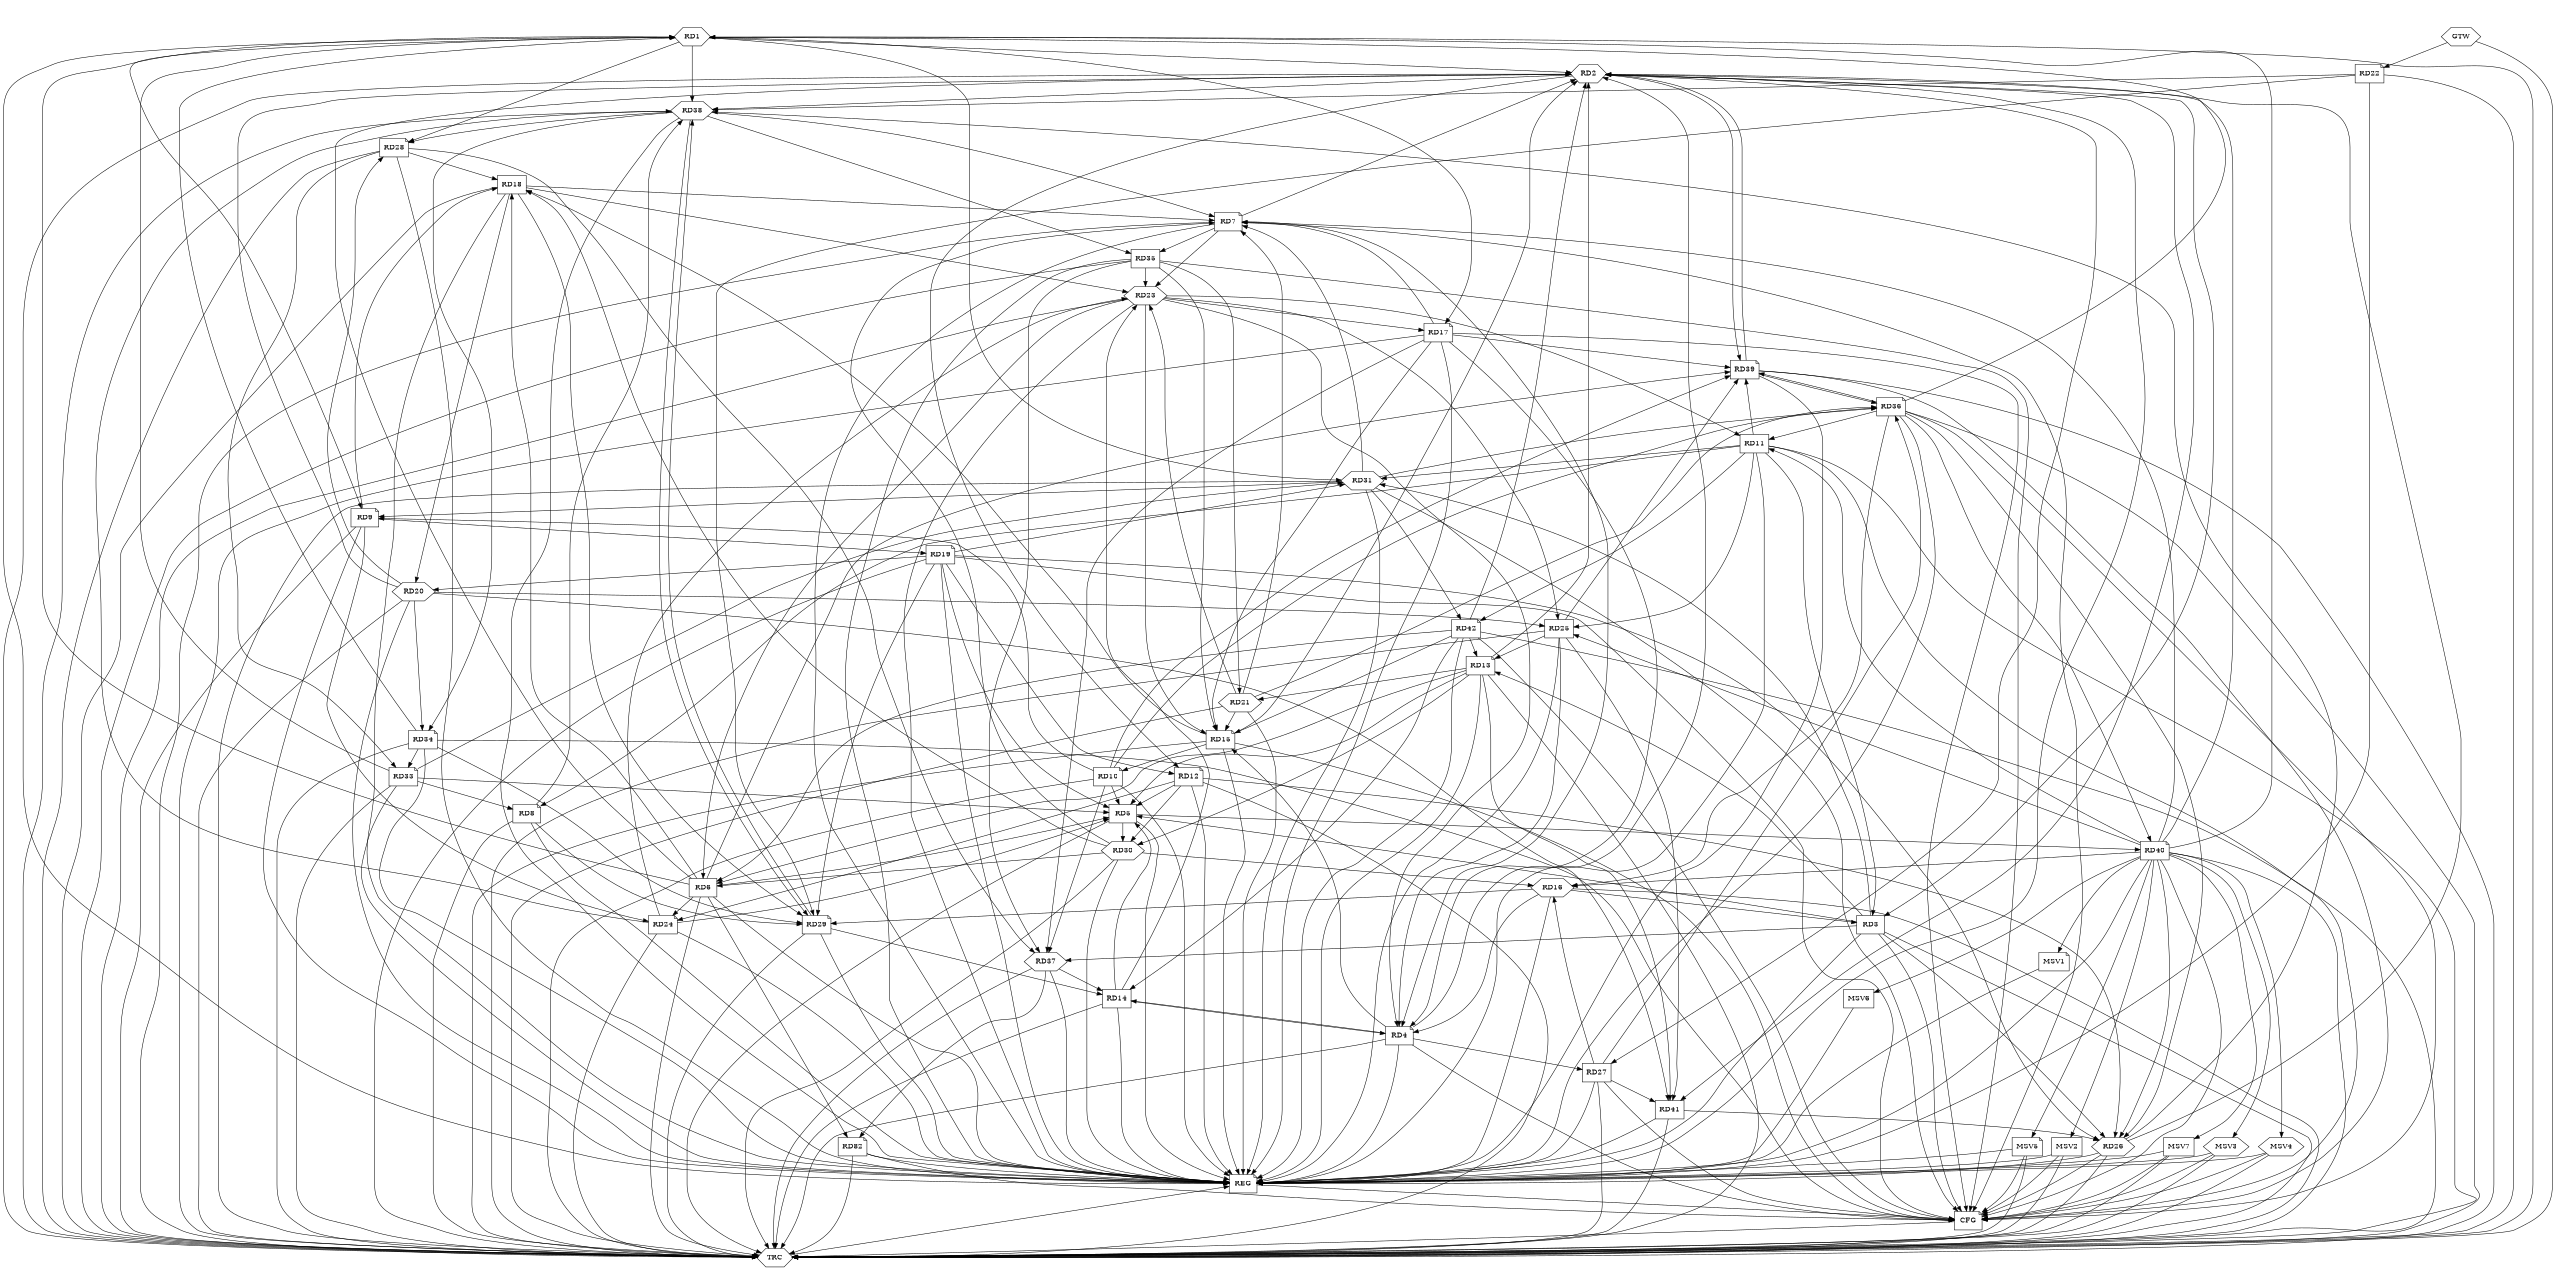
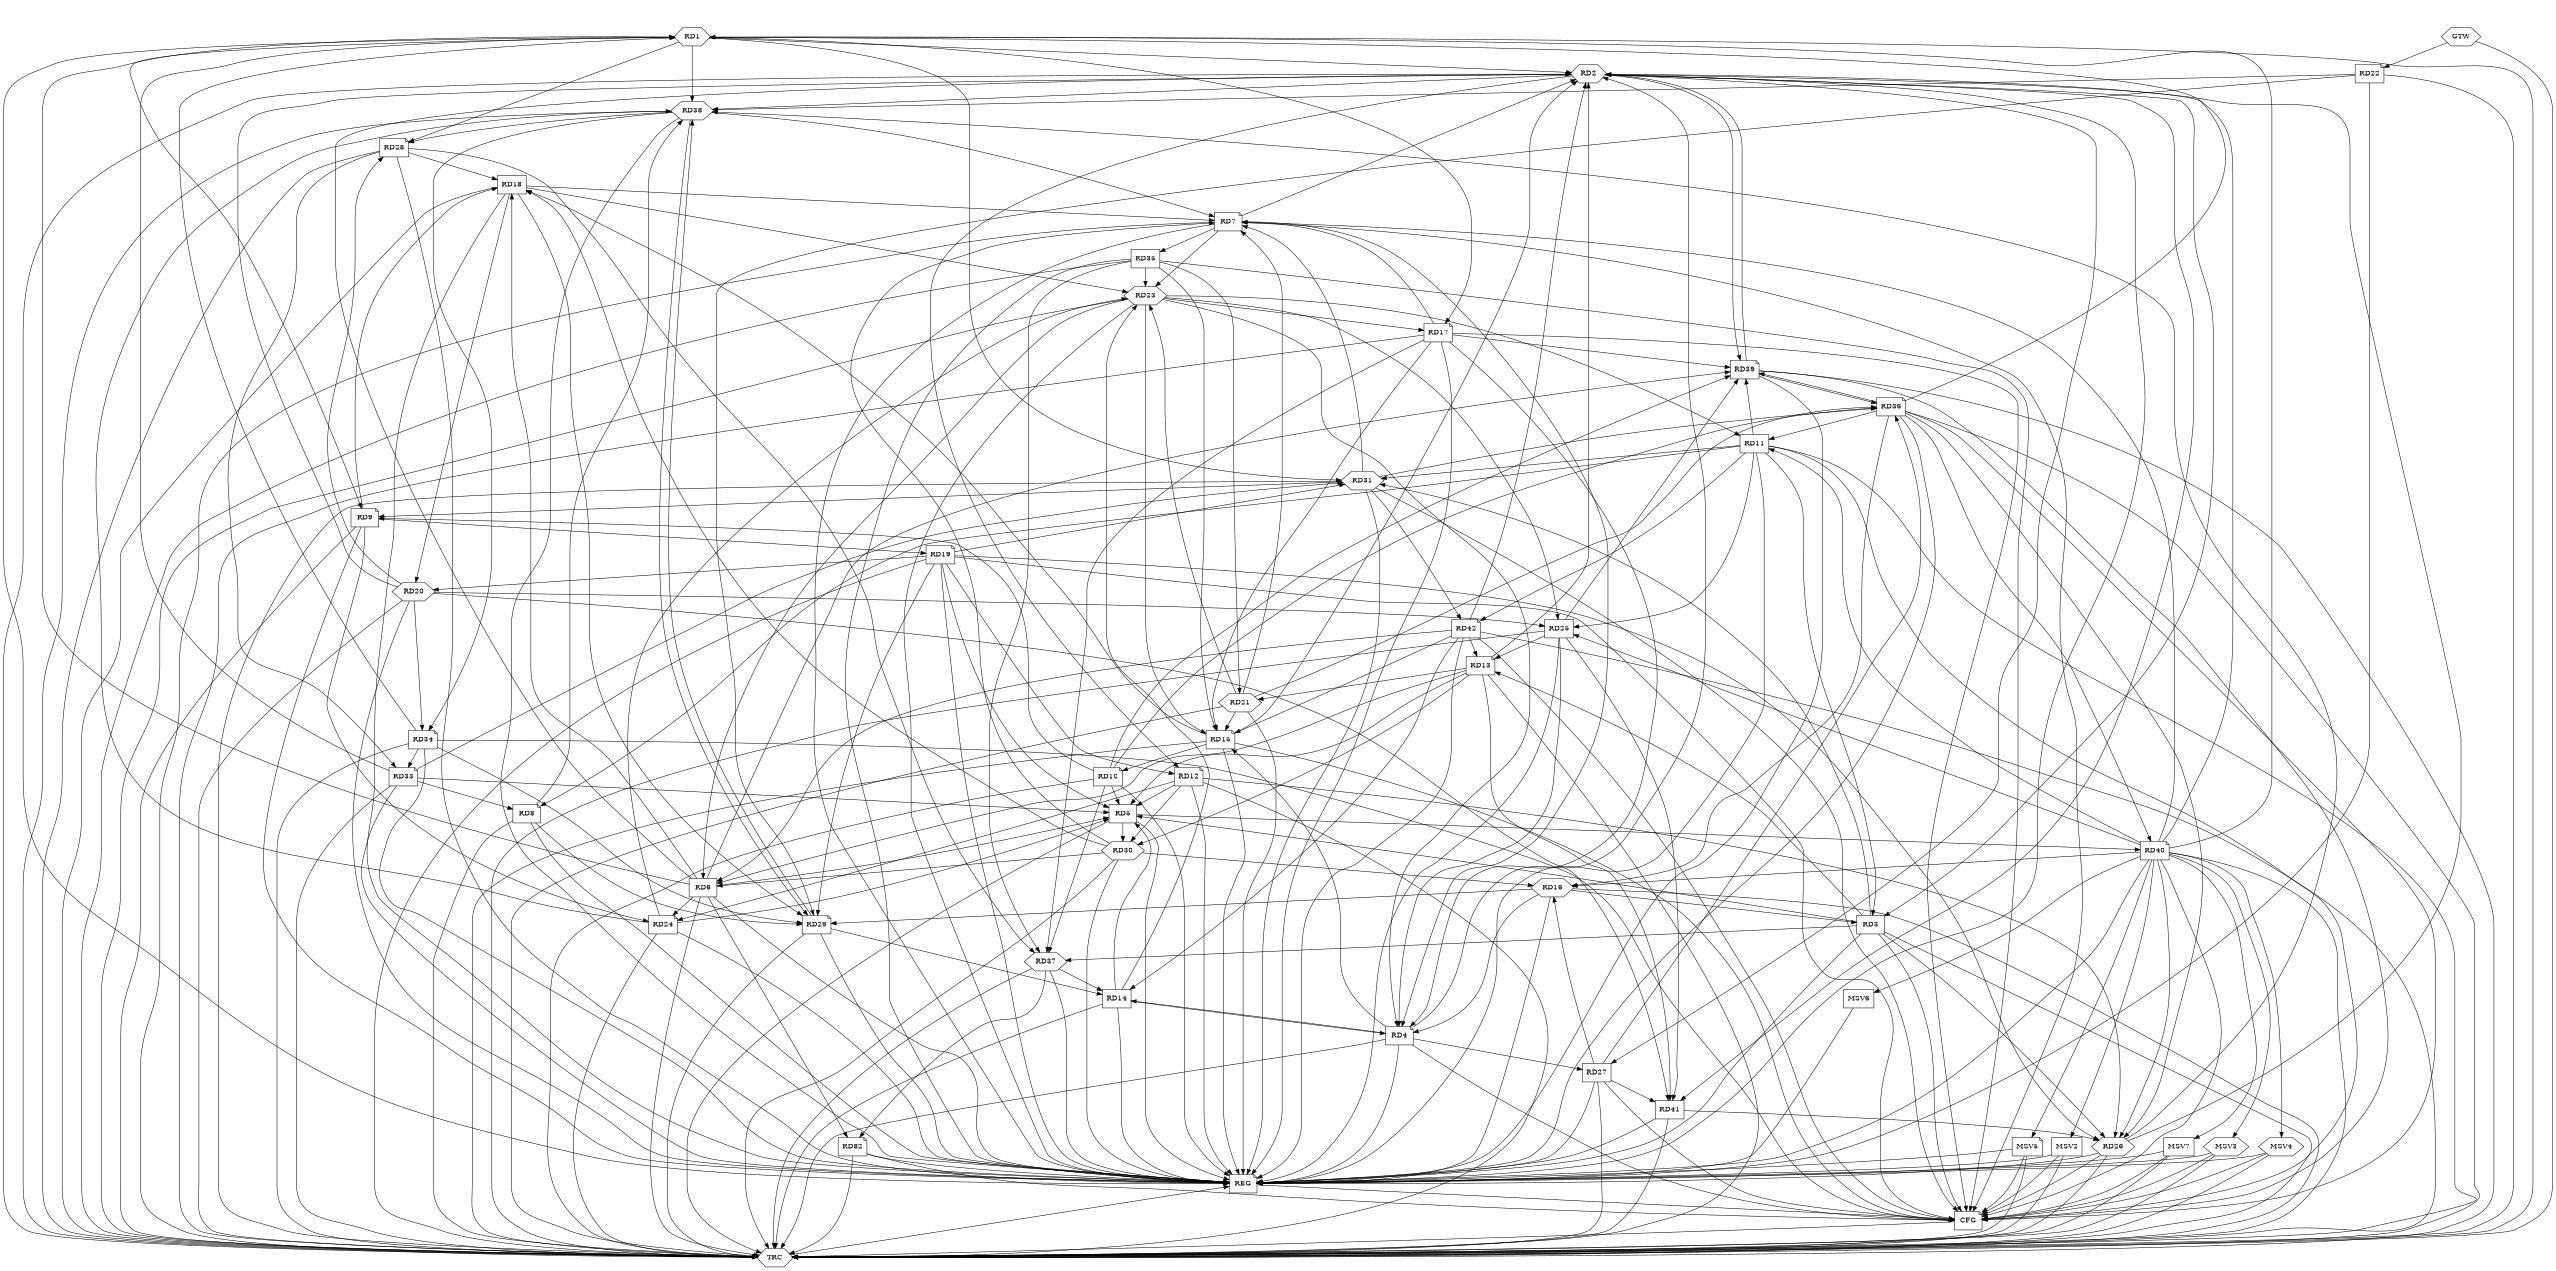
  strict digraph {
    node [shape=note]
    n1 [label=RD1 shape=hexagon]
    n2 [label=RD2 shape=hexagon]
    n3 [label=RD9]
    n4 [label=RD17]
    n5 [label=RD28]
    n6 [label=RD31 shape=hexagon]
    n7 [label=RD38 shape=hexagon]
    n8 [label=REG]
    n9 [label=TRC shape=hexagon]
    n10 [label=RD3 shape=box]
    n11 [label=RD12]
    n12 [label=RD27 shape=box]
    n13 [label=RD39]
    n14 [label=RD41 shape=box]
    n15 [label=RD18 shape=box]
    n16 [label=RD24]
    n17 [label=RD19]
    n18 [label=RD37 shape=hexagon]
    n19 [label=CFG]
    n20 [label=RD4]
    n21 [label=RD15]
    n22 [label=RD7]
    n23 [label=RD33]
    n24 [label=RD36]
    n25 [label=RD42]
    n26 [label=RD35 shape=box]
    n27 [label=RD29]
    n28 [label=RD34]
    n29 [label=RD5 shape=box]
    n30 [label=RD13]
    n31 [label=RD26 shape=hexagon]
    n32 [label=RD30 shape=hexagon]
    n33 [label=RD16 shape=hexagon]
    n34 [label=RD40]
    n35 [label=RD6 shape=box]
    n36 [label=RD21 shape=hexagon]
    n37 [label=RD14 shape=box]
    n38 [label=RD82]
    n39 [label=RD23 shape=hexagon]
    n40 [label=RD10]
    n41 [label=RD11 shape=box]
    n42 [label=RD25 shape=box]
-   n43 [label=MSV1]
    n44 [label=MSV2 shape=box]
    n45 [label=MSV3 shape=hexagon]
    n46 [label=MSV4 shape=hexagon]
    n47 [label=MSV5]
    n48 [label=MSV6 shape=box]
    n49 [label=MSV7 shape=box]
    n50 [label=RD20 shape=hexagon]
    n51 [label=RD8]
    n52 [label=RD22]
    n53 [label=GTW shape=hexagon]
    n1 -> n2
    n1 -> n3
    n1 -> n4
    n1 -> n5
    n1 -> n6
    n1 -> n7
    n1 -> n8
    n1 -> n9
    n2 -> n7
    n2 -> n8
    n2 -> n9
    n2 -> n10
    n2 -> n11
    n2 -> n12
    n2 -> n13
    n2 -> n14
    n3 -> n8
    n3 -> n9
    n3 -> n15
    n3 -> n16
    n3 -> n17
    n4 -> n8
    n4 -> n9
    n4 -> n13
    n4 -> n18
    n4 -> n19
    n4 -> n20
    n4 -> n21
    n4 -> n22
    n5 -> n8
    n5 -> n9
    n5 -> n15
    n5 -> n18
    n5 -> n23
    n6 -> n3
    n6 -> n8
    n6 -> n9
    n6 -> n19
    n6 -> n22
    n6 -> n24
    n6 -> n25
    n7 -> n5
    n7 -> n8
    n7 -> n9
    n7 -> n22
-   n7 -> n26
    n7 -> n27
    n7 -> n28
    n8 -> n19
    n9 -> n8
    n10 -> n6
    n10 -> n8
    n10 -> n9
    n10 -> n18
    n10 -> n19
    n10 -> n29
    n10 -> n30
    n10 -> n31
    n11 -> n8
    n11 -> n9
    n11 -> n16
    n11 -> n29
    n11 -> n31
    n11 -> n32
    n12 -> n8
    n12 -> n9
    n12 -> n14
    n12 -> n19
    n12 -> n24
    n12 -> n33
    n13 -> n2
    n13 -> n8
    n13 -> n9
    n13 -> n19
    n13 -> n24
    n14 -> n8
    n14 -> n9
    n14 -> n31
    n15 -> n8
    n15 -> n9
    n15 -> n22
    n15 -> n27
    n15 -> n39
    n15 -> n50
    n16 -> n7
    n16 -> n8
    n16 -> n9
    n16 -> n29
    n16 -> n39
    n17 -> n6
    n17 -> n8
    n17 -> n9
    n17 -> n11
    n17 -> n19
    n17 -> n27
    n17 -> n29
    n17 -> n31
    n17 -> n50
    n18 -> n8
    n18 -> n9
    n18 -> n37
    n18 -> n38
    n19 -> n9
    n20 -> n2
    n20 -> n8
    n20 -> n9
    n20 -> n12
    n20 -> n19
    n20 -> n21
    n20 -> n37
    n21 -> n2
    n21 -> n8
    n21 -> n9
    n21 -> n15
    n21 -> n19
    n21 -> n40
    n22 -> n2
    n22 -> n8
    n22 -> n9
    n22 -> n19
    n22 -> n20
    n22 -> n26
    n22 -> n39
    n23 -> n1
    n23 -> n6
    n23 -> n8
    n23 -> n9
    n23 -> n29
    n23 -> n51
    n24 -> n1
    n24 -> n8
    n24 -> n9
    n24 -> n13
    n24 -> n19
    n24 -> n31
    n24 -> n33
    n24 -> n34
    n24 -> n41
    n25 -> n2
    n25 -> n8
    n25 -> n9
    n25 -> n19
    n25 -> n21
    n25 -> n30
    n25 -> n35
    n25 -> n37
    n26 -> n8
    n26 -> n9
    n26 -> n18
    n26 -> n19
    n26 -> n21
    n26 -> n36
    n26 -> n39
    n27 -> n7
    n27 -> n8
    n27 -> n9
    n27 -> n37
    n28 -> n1
    n28 -> n8
    n28 -> n9
    n28 -> n19
    n28 -> n23
    n28 -> n27
    n29 -> n8
    n29 -> n9
    n29 -> n32
    n29 -> n34
    n30 -> n2
-   n30 -> n8
    n30 -> n9
    n30 -> n14
    n30 -> n29
    n30 -> n32
    n30 -> n35
    n30 -> n36
    n31 -> n2
    n31 -> n7
    n31 -> n8
    n31 -> n9
    n31 -> n19
    n32 -> n8
    n32 -> n9
    n32 -> n15
    n32 -> n22
    n32 -> n33
    n32 -> n35
    n33 -> n8
    n33 -> n9
    n33 -> n10
    n33 -> n20
    n33 -> n27
    n34 -> n1
    n34 -> n2
    n34 -> n8
    n34 -> n9
    n34 -> n19
    n34 -> n22
    n34 -> n31
    n34 -> n33
    n34 -> n41
    n34 -> n42
-   n34 -> n43
    n34 -> n44
    n34 -> n45
    n34 -> n46
    n34 -> n47
    n34 -> n48
    n34 -> n49
    n35 -> n1
    n35 -> n2
    n35 -> n8
    n35 -> n9
    n35 -> n13
    n35 -> n15
    n35 -> n16
    n35 -> n29
    n35 -> n38
    n36 -> n8
    n36 -> n9
    n36 -> n21
    n36 -> n22
    n36 -> n24
    n36 -> n39
    n37 -> n8
    n37 -> n9
    n37 -> n20
    n37 -> n29
    n37 -> n39
    n38 -> n8
    n38 -> n9
    n38 -> n19
    n39 -> n4
    n39 -> n8
    n39 -> n9
    n39 -> n20
    n39 -> n21
    n39 -> n35
    n39 -> n41
    n39 -> n42
    n40 -> n3
    n40 -> n8
    n40 -> n9
    n40 -> n13
    n40 -> n18
    n40 -> n24
    n40 -> n29
    n41 -> n6
    n41 -> n8
    n41 -> n9
    n41 -> n10
    n41 -> n13
    n41 -> n19
    n41 -> n25
    n41 -> n42
    n41 -> n51
    n42 -> n8
    n42 -> n9
    n42 -> n13
    n42 -> n14
    n42 -> n20
    n42 -> n30
-   n43 -> n8
    n44 -> n8
    n44 -> n9
    n44 -> n19
    n45 -> n8
    n45 -> n9
    n45 -> n19
    n46 -> n8
    n46 -> n9
    n46 -> n19
    n47 -> n8
    n47 -> n9
    n47 -> n19
    n48 -> n8
    n49 -> n8
    n49 -> n9
    n49 -> n19
    n50 -> n2
    n50 -> n5
    n50 -> n8
    n50 -> n9
    n50 -> n14
    n50 -> n28
    n50 -> n42
    n51 -> n7
    n51 -> n8
    n51 -> n9
    n51 -> n27
    n52 -> n7
    n52 -> n8
    n52 -> n9
    n52 -> n27
    n53 -> n9
    n53 -> n52
  }
